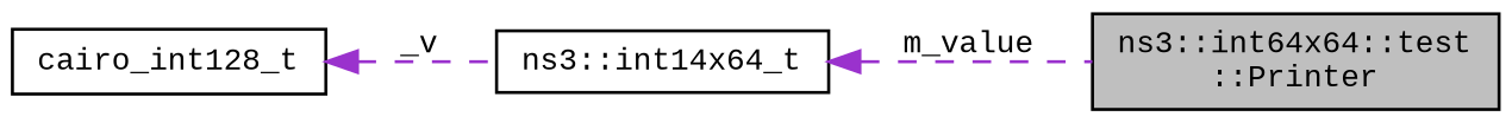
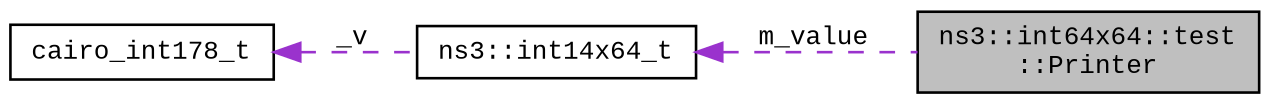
  digraph {
    fontname="Liberation Mono"
    rankdir=LR
    node [color=black fillcolor=white fontname="Liberation Mono" fontsize=10 shape=record style=filled]
    edge [color=darkorchid3 dir=back fontname="Liberation Mono" fontsize=10 labelfontname=Helvetica labelfontsize=10 style=dashed]
    n1 [fillcolor=grey75 fontcolor=black height=0.2 label="ns3::int64x64::test\l::Printer" width=0.4]
    n2 [height=0.2 label="ns3::int14x64_t" width=0.4]
-   n3 [height=0.2 label=cairo_int128_t width=0.4]
+   n3 [height=0.2 label=cairo_int178_t width=0.4]
    n2 -> n1 [label=" m_value"]
    n3 -> n2 [label=" _v"]
  }
